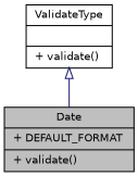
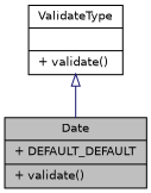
  digraph {
    node [color=black fontname=Helvetica fontsize=10 shape=record style=filled]
-   n1 [fillcolor=grey75 fontcolor=black height=0.2 label="{Date\n|+ DEFAULT_FORMAT\l|+ validate()\l}" width=0.4]
+   n1 [fillcolor=grey75 fontcolor=black height=0.2 label="{Date\n|+ DEFAULT_DEFAULT\l|+ validate()\l}" width=0.4]
    n2 [fillcolor=white height=0.2 label="{ValidateType\n||+ validate()\l}" width=0.4]
    n2 -> n1 [arrowtail=onormal color=midnightblue dir=back fontname=Helvetica fontsize=10 labelfontname=Helvetica labelfontsize=10 style=solid]
  }
